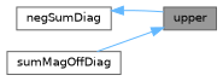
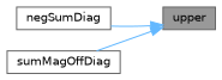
  digraph {
    rankdir=RL
    node [color=grey40 fillcolor=white fontname=Helvetica fontsize=10 shape=box style=filled]
    edge [color=steelblue1 dir=back fontname=Helvetica fontsize=10 labelfontname=Helvetica labelfontsize=10 style=solid]
    n1 [color=gray40 fillcolor=grey60 fontcolor=black height=0.2 label=upper width=0.4]
    n2 [height=0.2 label=negSumDiag width=0.4]
    n3 [height=0.2 label=sumMagOffDiag width=0.4]
-   n2 -> n1
+   n1 -> n2
    n1 -> n3
  }
